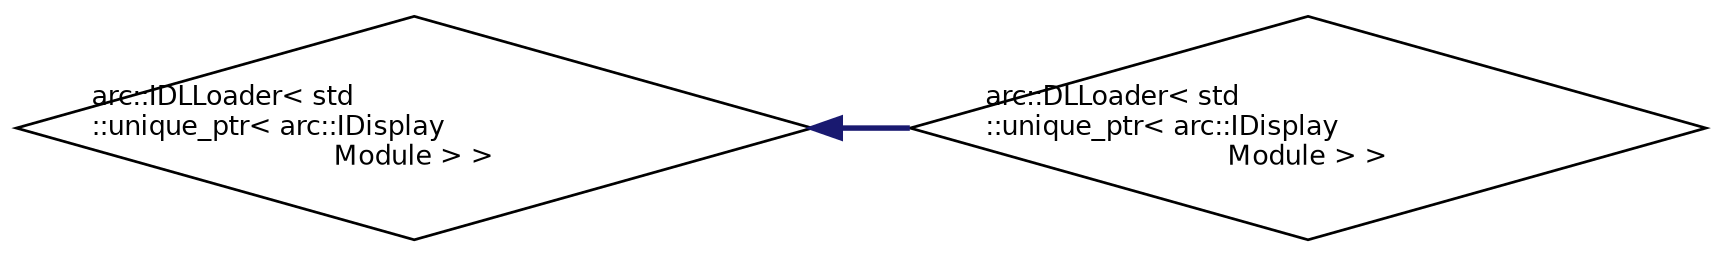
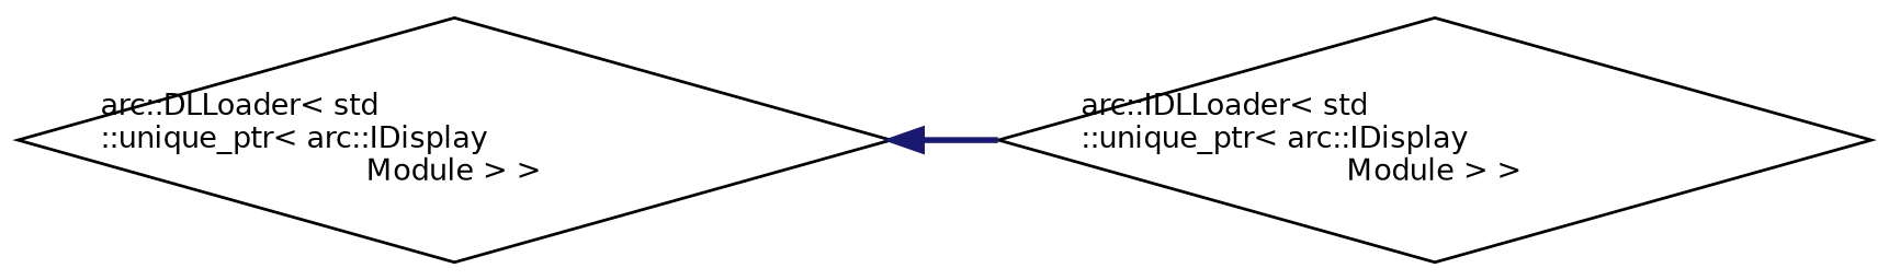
  digraph {
    rankdir=LR
    node [color=black fillcolor=white fontname=Helvetica fontsize=10 shape=diamond style=filled]
    n1 [height=0.2 label="arc::IDLLoader\< std\l::unique_ptr\< arc::IDisplay\lModule \> \>" width=0.4]
    n2 [height=0.2 label="arc::DLLoader\< std\l::unique_ptr\< arc::IDisplay\lModule \> \>" width=0.4]
-   n1 -> n2 [color=midnightblue dir=back fontname=Helvetica fontsize=10 labelfontname=Helvetica labelfontsize=10 style=bold]
+   n2 -> n1 [color=midnightblue dir=back fontname=Helvetica fontsize=10 labelfontname=Helvetica labelfontsize=10 style=bold]
  }
